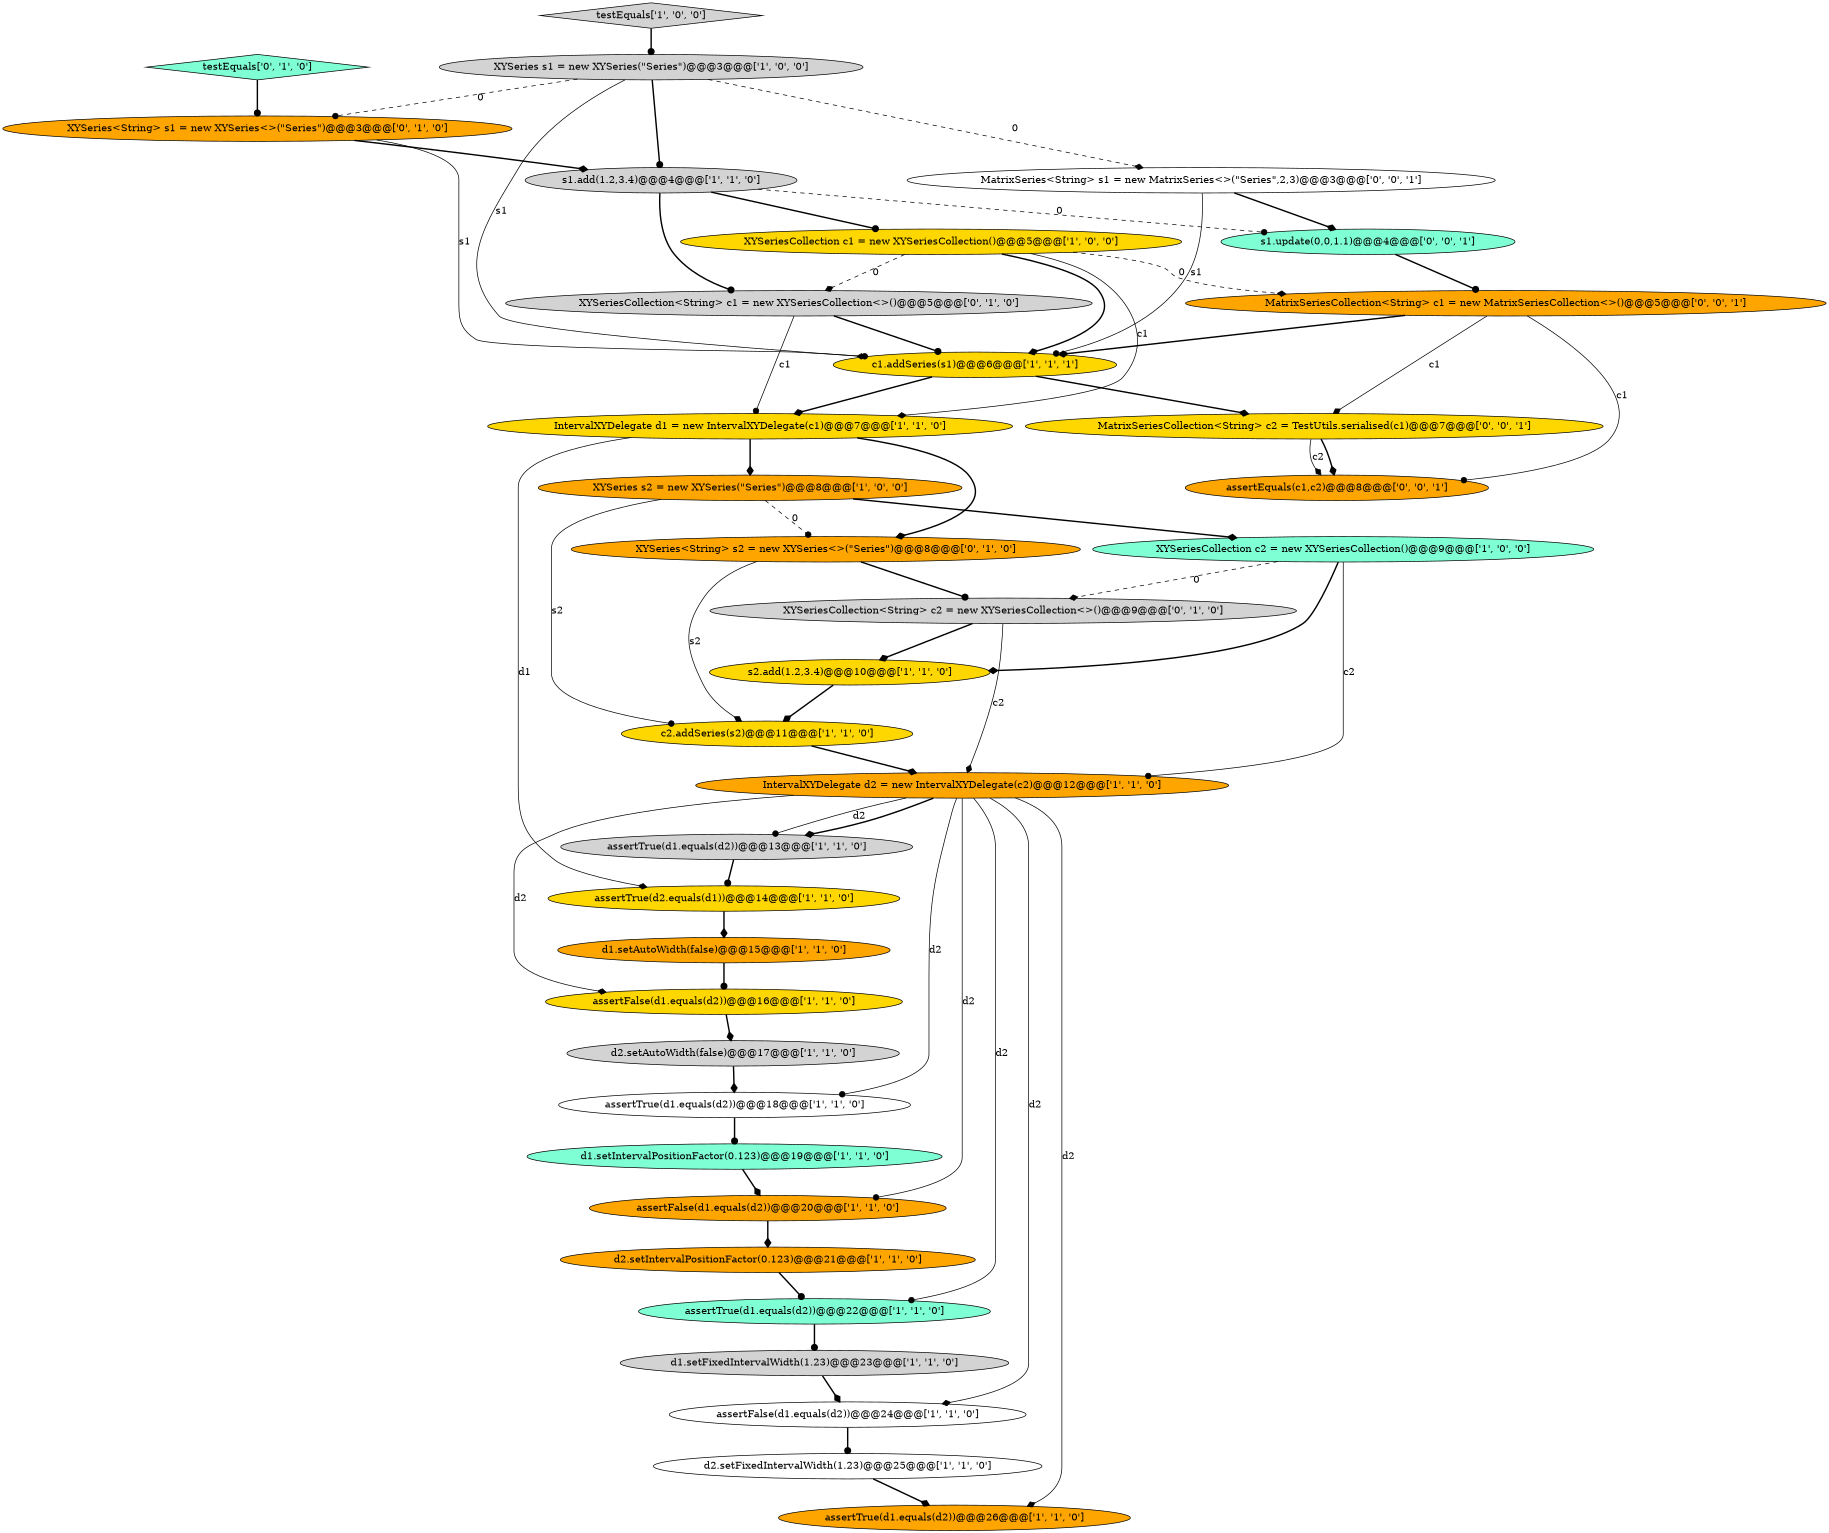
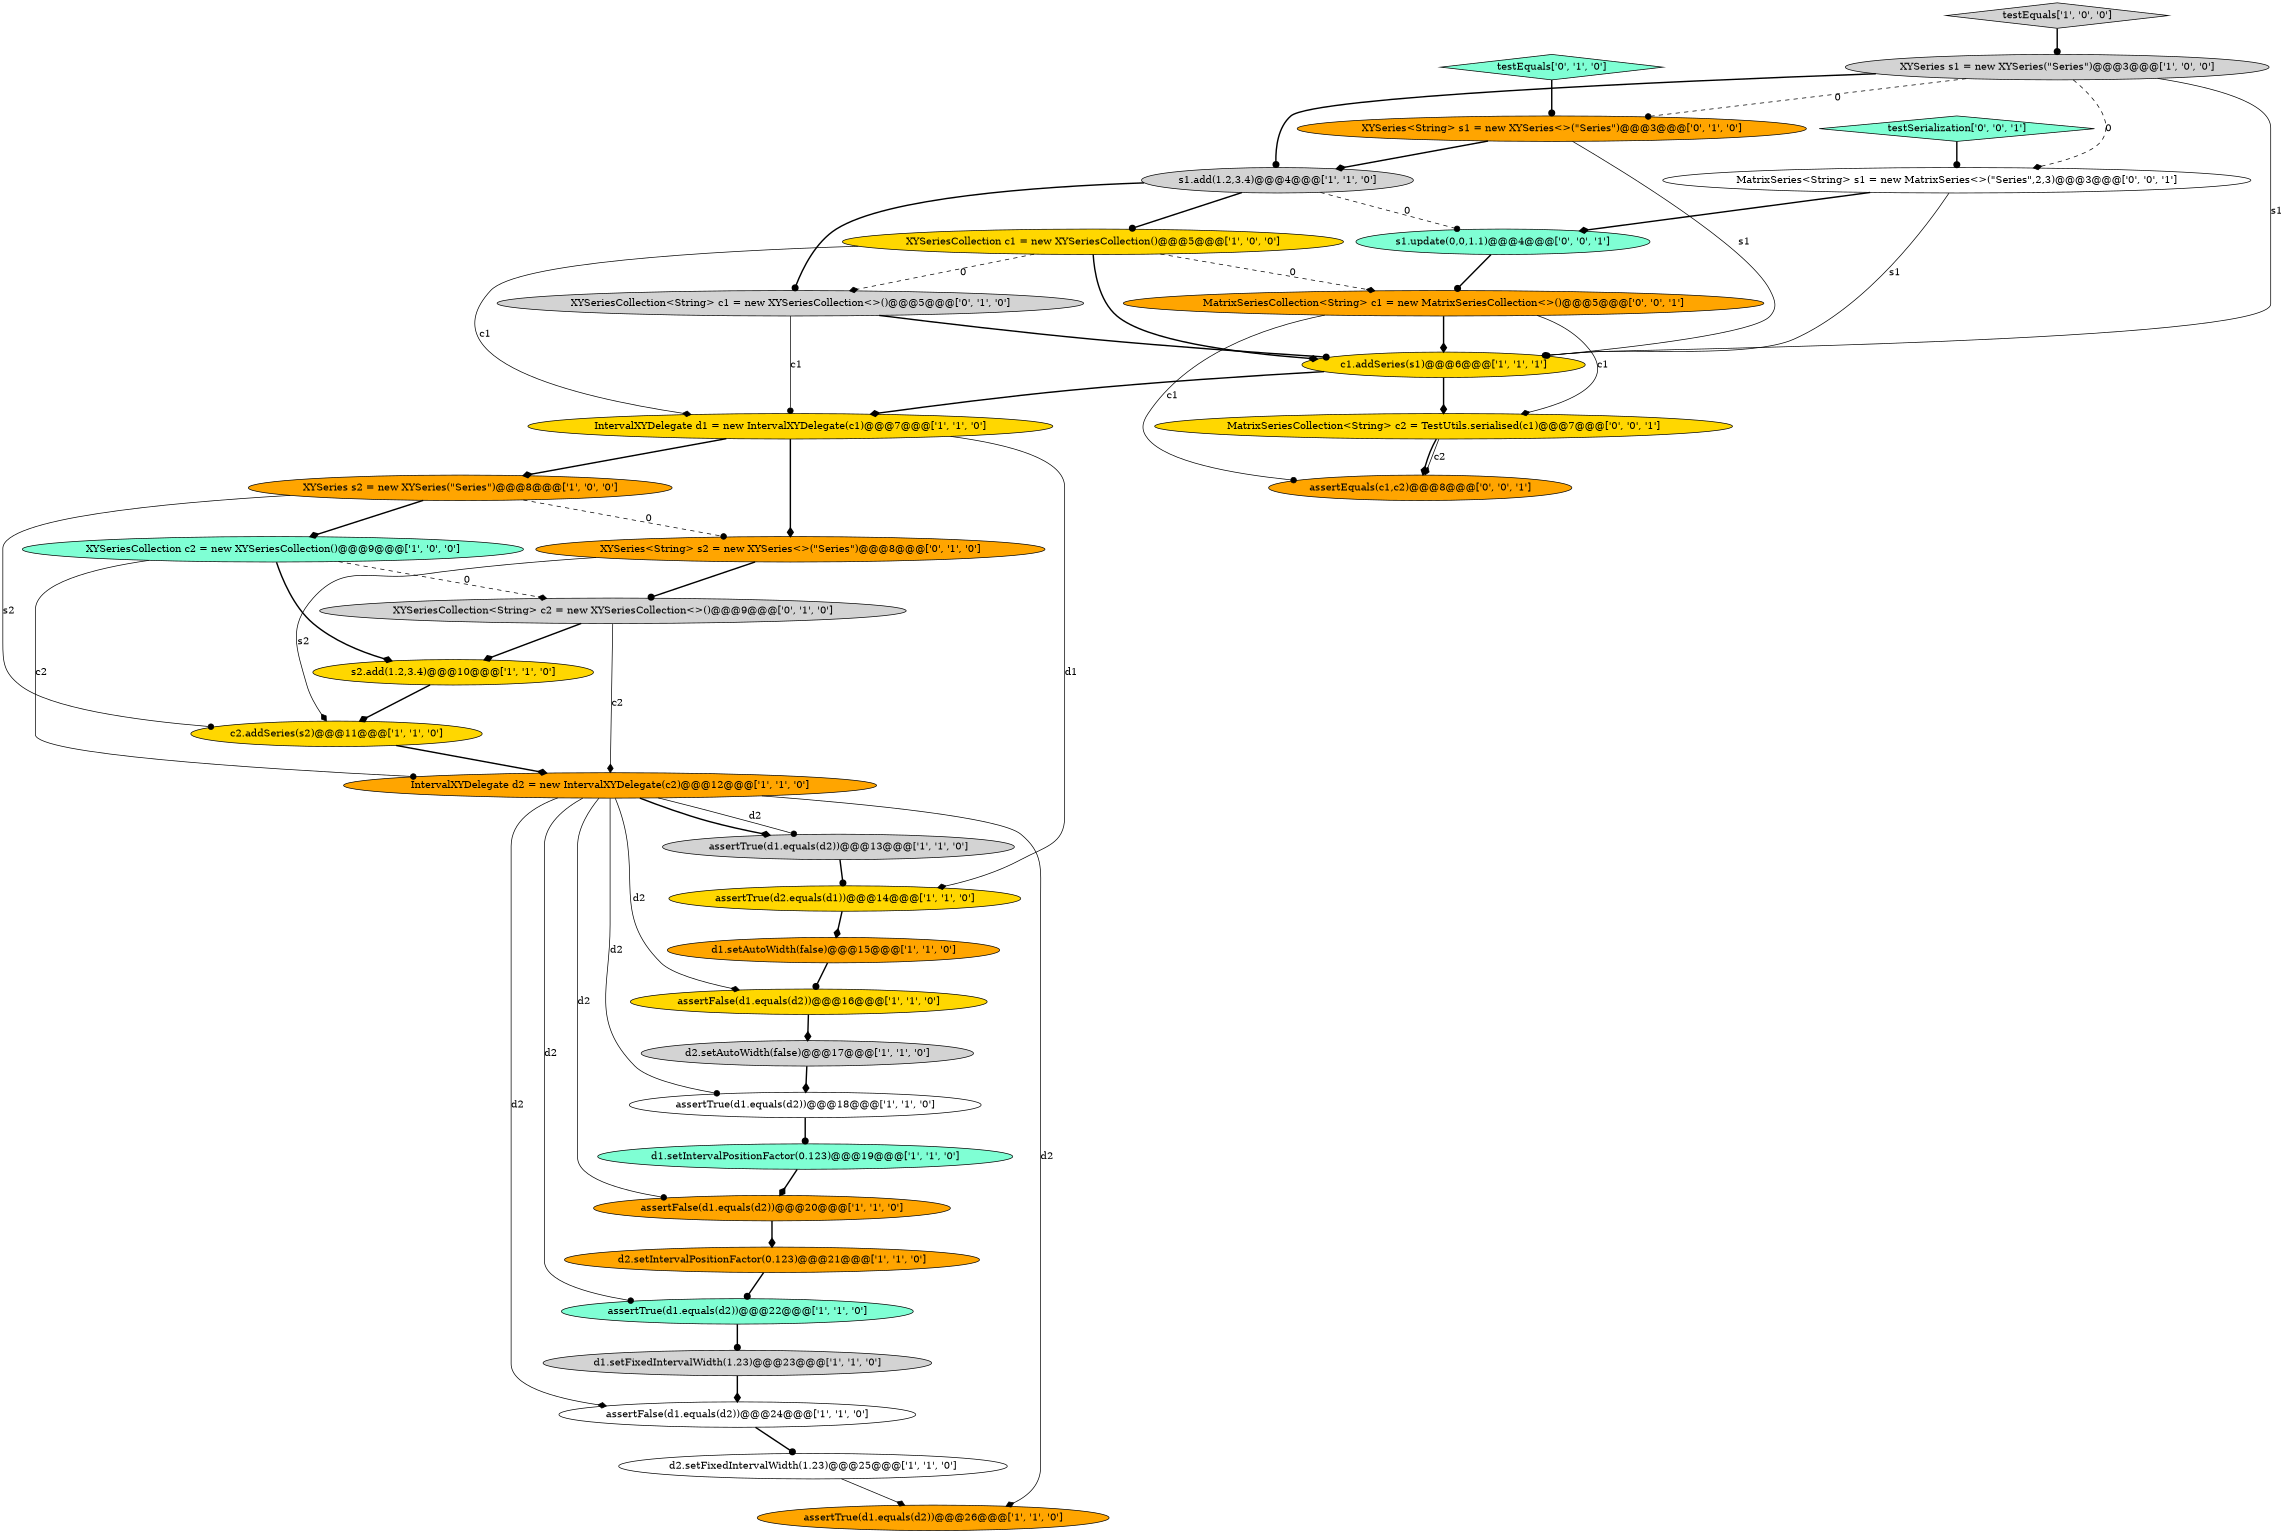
  digraph {
    node [fillcolor=orange shape=ellipse style=filled]
    edge [arrowhead=diamond style=bold]
    n1 [fillcolor=lightgrey label="testEquals['1', '0', '0']" shape=diamond]
    n2 [fillcolor=lightgrey label="XYSeries s1 = new XYSeries(\"Series\")@@@3@@@['1', '0', '0']"]
    n3 [label="XYSeries<String> s1 = new XYSeries<>(\"Series\")@@@3@@@['0', '1', '0']"]
    n4 [fillcolor=lightgrey label="s1.add(1.2,3.4)@@@4@@@['1', '1', '0']"]
    n5 [fillcolor=gold label="c1.addSeries(s1)@@@6@@@['1', '1', '1']"]
    n6 [fillcolor=white label="MatrixSeries<String> s1 = new MatrixSeries<>(\"Series\",2,3)@@@3@@@['0', '0', '1']"]
    n7 [fillcolor=aquamarine label="XYSeriesCollection c2 = new XYSeriesCollection()@@@9@@@['1', '0', '0']"]
    n8 [fillcolor=gold label="s2.add(1.2,3.4)@@@10@@@['1', '1', '0']"]
    n9 [label="IntervalXYDelegate d2 = new IntervalXYDelegate(c2)@@@12@@@['1', '1', '0']"]
    n10 [fillcolor=lightgrey label="XYSeriesCollection<String> c2 = new XYSeriesCollection<>()@@@9@@@['0', '1', '0']"]
    n11 [fillcolor=gold label="c2.addSeries(s2)@@@11@@@['1', '1', '0']"]
    n12 [fillcolor=aquamarine label="assertTrue(d1.equals(d2))@@@22@@@['1', '1', '0']"]
    n13 [fillcolor=white label="assertFalse(d1.equals(d2))@@@24@@@['1', '1', '0']"]
    n14 [fillcolor=white label="assertTrue(d1.equals(d2))@@@18@@@['1', '1', '0']"]
    n15 [label="assertFalse(d1.equals(d2))@@@20@@@['1', '1', '0']"]
    n16 [fillcolor=gold label="assertFalse(d1.equals(d2))@@@16@@@['1', '1', '0']"]
    n17 [label="assertTrue(d1.equals(d2))@@@26@@@['1', '1', '0']"]
    n18 [fillcolor=lightgrey label="assertTrue(d1.equals(d2))@@@13@@@['1', '1', '0']"]
    n19 [fillcolor=lightgrey label="d1.setFixedIntervalWidth(1.23)@@@23@@@['1', '1', '0']"]
    n20 [fillcolor=white label="d2.setFixedIntervalWidth(1.23)@@@25@@@['1', '1', '0']"]
    n21 [fillcolor=lightgrey label="d2.setAutoWidth(false)@@@17@@@['1', '1', '0']"]
    n22 [fillcolor=aquamarine label="d1.setIntervalPositionFactor(0.123)@@@19@@@['1', '1', '0']"]
    n23 [label="XYSeries<String> s2 = new XYSeries<>(\"Series\")@@@8@@@['0', '1', '0']"]
    n24 [fillcolor=gold label="MatrixSeriesCollection<String> c2 = TestUtils.serialised(c1)@@@7@@@['0', '0', '1']"]
    n25 [label="assertEquals(c1,c2)@@@8@@@['0', '0', '1']"]
    n26 [fillcolor=gold label="assertTrue(d2.equals(d1))@@@14@@@['1', '1', '0']"]
    n27 [label="d1.setAutoWidth(false)@@@15@@@['1', '1', '0']"]
    n28 [label="d2.setIntervalPositionFactor(0.123)@@@21@@@['1', '1', '0']"]
    n29 [fillcolor=lightgrey label="XYSeriesCollection<String> c1 = new XYSeriesCollection<>()@@@5@@@['0', '1', '0']"]
    n30 [fillcolor=aquamarine label="s1.update(0,0,1.1)@@@4@@@['0', '0', '1']"]
    n31 [fillcolor=gold label="XYSeriesCollection c1 = new XYSeriesCollection()@@@5@@@['1', '0', '0']"]
    n32 [fillcolor=gold label="IntervalXYDelegate d1 = new IntervalXYDelegate(c1)@@@7@@@['1', '1', '0']"]
+   n33 [fillcolor=aquamarine label="testSerialization['0', '0', '1']" shape=diamond]
    n34 [label="MatrixSeriesCollection<String> c1 = new MatrixSeriesCollection<>()@@@5@@@['0', '0', '1']"]
    n35 [label="XYSeries s2 = new XYSeries(\"Series\")@@@8@@@['1', '0', '0']"]
    n36 [fillcolor=aquamarine label="testEquals['0', '1', '0']" shape=diamond]
    n1 -> n2 [arrowhead=dot]
    n2 -> n3 [arrowhead=dot label=0 style=dashed]
    n2 -> n4 [arrowhead=dot]
    n2 -> n5 [label=s1 style=solid]
    n2 -> n6 [label=0 style=dashed]
    n3 -> n4
    n3 -> n5 [arrowhead=dot label=s1 style=solid]
    n4 -> n29 [arrowhead=dot]
    n4 -> n30 [arrowhead=dot label=0 style=dashed]
    n4 -> n31 [arrowhead=dot]
    n5 -> n24
    n5 -> n32
    n6 -> n5 [arrowhead=dot label=s1 style=solid]
    n6 -> n30
    n7 -> n8
    n7 -> n9 [arrowhead=dot label=c2 style=solid]
    n7 -> n10 [label=0 style=dashed]
    n8 -> n11
    n9 -> n12 [arrowhead=dot label=d2 style=solid]
    n9 -> n13 [label=d2 style=solid]
    n9 -> n14 [arrowhead=dot label=d2 style=solid]
    n9 -> n15 [arrowhead=dot label=d2 style=solid]
    n9 -> n16 [label=d2 style=solid]
    n9 -> n17 [label=d2 style=solid]
    n9 -> n18 [arrowhead=dot label=d2 style=solid]
    n9 -> n18
    n10 -> n8
    n10 -> n9 [label=c2 style=solid]
    n11 -> n9
    n12 -> n19 [arrowhead=dot]
    n13 -> n20 [arrowhead=dot]
    n14 -> n22 [arrowhead=dot]
    n15 -> n28
    n16 -> n21
    n18 -> n26 [arrowhead=dot]
    n19 -> n13
-   n20 -> n17
+   n20 -> n17 [style=solid]
    n21 -> n14
    n22 -> n15
    n23 -> n10 [arrowhead=dot]
    n23 -> n11 [label=s2 style=solid]
    n24 -> n25
    n24 -> n25 [label=c2 style=solid]
    n26 -> n27
    n27 -> n16 [arrowhead=dot]
    n28 -> n12 [arrowhead=dot]
    n29 -> n5 [arrowhead=dot]
    n29 -> n32 [arrowhead=dot label=c1 style=solid]
    n30 -> n34 [arrowhead=dot]
    n31 -> n5
    n31 -> n29 [label=0 style=dashed]
    n31 -> n32 [label=c1 style=solid]
    n31 -> n34 [label=0 style=dashed]
    n32 -> n23
    n32 -> n26 [label=d1 style=solid]
    n32 -> n35
+   n33 -> n6 [arrowhead=dot]
    n34 -> n5
    n34 -> n24 [label=c1 style=solid]
    n34 -> n25 [arrowhead=dot label=c1 style=solid]
    n35 -> n7
    n35 -> n11 [arrowhead=dot label=s2 style=solid]
    n35 -> n23 [arrowhead=dot label=0 style=dashed]
    n36 -> n3 [arrowhead=dot]
  }
